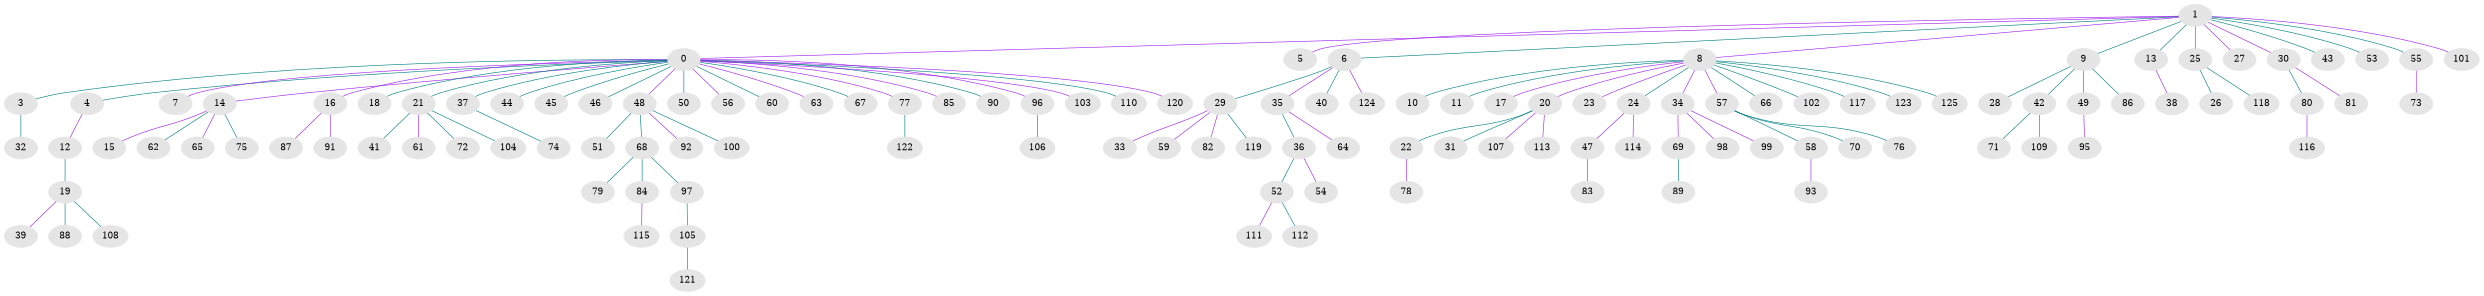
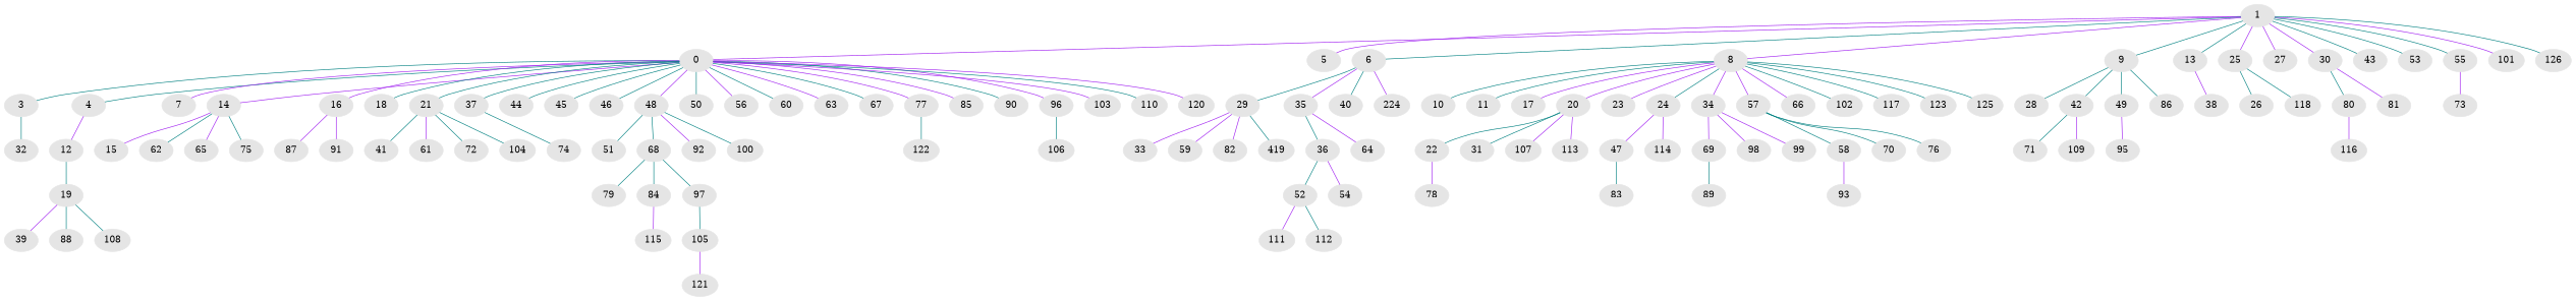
  graph {
    node [color=gray90 style=filled]
    edge [color=teal]
    n1 [label=0]
    1
    5
    6
    8
    9
    13
    25
    27
    30
    43
    53
    55
    101
+   126
    3
    4
    7
    14
    16
    18
    21
    37
    44
    45
    46
    48
    50
    56
    60
    63
    67
    77
    85
    90
    96
    103
    110
    120
    29
    35
    40
-   124
+   124 [label=224]
    10
    11
    17
    20
    23
    24
    34
    57
    66
    102
    117
    123
    125
    28
    42
    49
    86
    38
    26
    118
    80
    81
    73
    32
    12
    15
    62
    65
    75
    87
    91
    41
    61
    72
    104
    74
    51
    68
    92
    100
    122
    106
    19
    33
    59
    82
-   119
+   119 [label=419]
    36
    64
    22
    31
    107
    113
    47
    114
    69
    98
    99
    58
    70
    76
    71
    109
    95
    39
    88
    108
    78
    83
    116
    89
    52
    54
    111
    112
    79
    84
    97
    93
    115
    105
    121
    n1 -- 3
    n1 -- 4
    n1 -- 7 [color=purple]
    n1 -- 14 [color=purple]
    n1 -- 16 [color=purple]
    n1 -- 18
    n1 -- 21
    n1 -- 37
    n1 -- 44
    n1 -- 45
    n1 -- 46
    n1 -- 48 [color=purple]
    n1 -- 50
    n1 -- 56 [color=purple]
    n1 -- 60
    n1 -- 63 [color=purple]
    n1 -- 67
    n1 -- 77 [color=purple]
    n1 -- 85 [color=purple]
    n1 -- 90
    n1 -- 96 [color=purple]
    n1 -- 103 [color=purple]
    n1 -- 110
    n1 -- 120 [color=purple]
    1 -- n1 [color=purple]
    1 -- 5 [color=purple]
    1 -- 6
    1 -- 8 [color=purple]
    1 -- 9
    1 -- 13
    1 -- 25 [color=purple]
    1 -- 27 [color=purple]
    1 -- 30 [color=purple]
    1 -- 43
    1 -- 53
    1 -- 55
    1 -- 101 [color=purple]
+   1 -- 126
    6 -- 29
    6 -- 35 [color=purple]
    6 -- 40
    6 -- 124 [color=purple]
    8 -- 10
    8 -- 11
    8 -- 17 [color=purple]
    8 -- 20 [color=purple]
    8 -- 23 [color=purple]
    8 -- 24
    8 -- 34 [color=purple]
    8 -- 57 [color=purple]
-   8 -- 66
+   8 -- 66 [color=purple]
    8 -- 102
    8 -- 117
    8 -- 123
    8 -- 125
    9 -- 28
    9 -- 42
    9 -- 49
    9 -- 86
    13 -- 38 [color=purple]
    25 -- 26
    25 -- 118
    30 -- 80
    30 -- 81 [color=purple]
    55 -- 73 [color=purple]
    3 -- 32
    4 -- 12 [color=purple]
    14 -- 15 [color=purple]
    14 -- 62
    14 -- 65 [color=purple]
    14 -- 75
    16 -- 87 [color=purple]
    16 -- 91 [color=purple]
    21 -- 41
    21 -- 61 [color=purple]
    21 -- 72
    21 -- 104
    37 -- 74
    48 -- 51
    48 -- 68
    48 -- 92 [color=purple]
    48 -- 100
    77 -- 122
    96 -- 106
    29 -- 33 [color=purple]
    29 -- 59 [color=purple]
    29 -- 82 [color=purple]
    29 -- 119
    35 -- 36
    35 -- 64 [color=purple]
    20 -- 22
    20 -- 31
    20 -- 107 [color=purple]
    20 -- 113 [color=purple]
    24 -- 47 [color=purple]
    24 -- 114 [color=purple]
    34 -- 69 [color=purple]
    34 -- 98 [color=purple]
    34 -- 99 [color=purple]
    57 -- 58
    57 -- 70
    57 -- 76
    42 -- 71
    42 -- 109 [color=purple]
    49 -- 95 [color=purple]
    80 -- 116 [color=purple]
    12 -- 19
    68 -- 79
    68 -- 84
    68 -- 97
    19 -- 39 [color=purple]
    19 -- 88
    19 -- 108
    36 -- 52
    36 -- 54 [color=purple]
    22 -- 78 [color=purple]
    47 -- 83
    69 -- 89
    58 -- 93 [color=purple]
    52 -- 111 [color=purple]
    52 -- 112
    84 -- 115 [color=purple]
    97 -- 105
-   105 -- 121
+   105 -- 121 [color=purple]
  }
